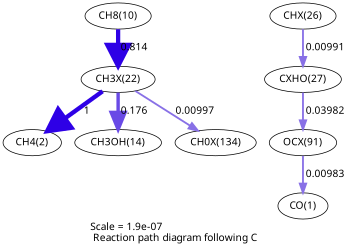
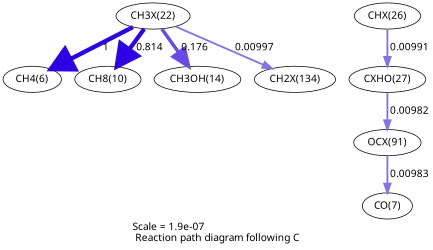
  digraph {
    fontname="Noto Sans"
    label="Scale = 1.9e-07\l Reaction path diagram following C"
    node [fontname="Noto Sans"]
    edge [arrowsize=1.26 color="0.7, 0.51, 0.9" fontname="Noto Sans" penwidth=2.52]
-   n1 [label="CH4(2)"]
+   n1 [label="CH4(6)"]
    n2 [label="CH3X(22)"]
    n3 [label="CH8(10)"]
    n4 [label="CH3OH(14)"]
-   n5 [label="CH0X(134)"]
+   n5 [label="CH2X(134)"]
    n6 [label="CHX(26)"]
    n7 [label="CXHO(27)"]
    n8 [label="OCX(91)"]
-   n9 [label="CO(1)"]
+   n9 [label="CO(7)"]
    n2 -> n1 [arrowsize=3 color="0.7, 1.5, 0.9" label=" 1" penwidth=6]
-   n3 -> n2 [arrowsize=2.92 color="0.7, 1.31, 0.9" label=" 0.814" penwidth=5.85]
+   n2 -> n3 [arrowsize=2.92 color="0.7, 1.31, 0.9" label=" 0.814" penwidth=5.85]
    n2 -> n4 [arrowsize=2.34 color="0.7, 0.676, 0.9" label=" 0.176" penwidth=4.69]
    n2 -> n5 [label=" 0.00997"]
    n6 -> n7 [label=" 0.00991"]
-   n7 -> n8 [arrowsize=1.25 label=" 0.03982" penwidth=2.51]
+   n7 -> n8 [arrowsize=1.25 label=" 0.00982" penwidth=2.51]
    n8 -> n9 [label=" 0.00983" penwidth=2.51]
  }
